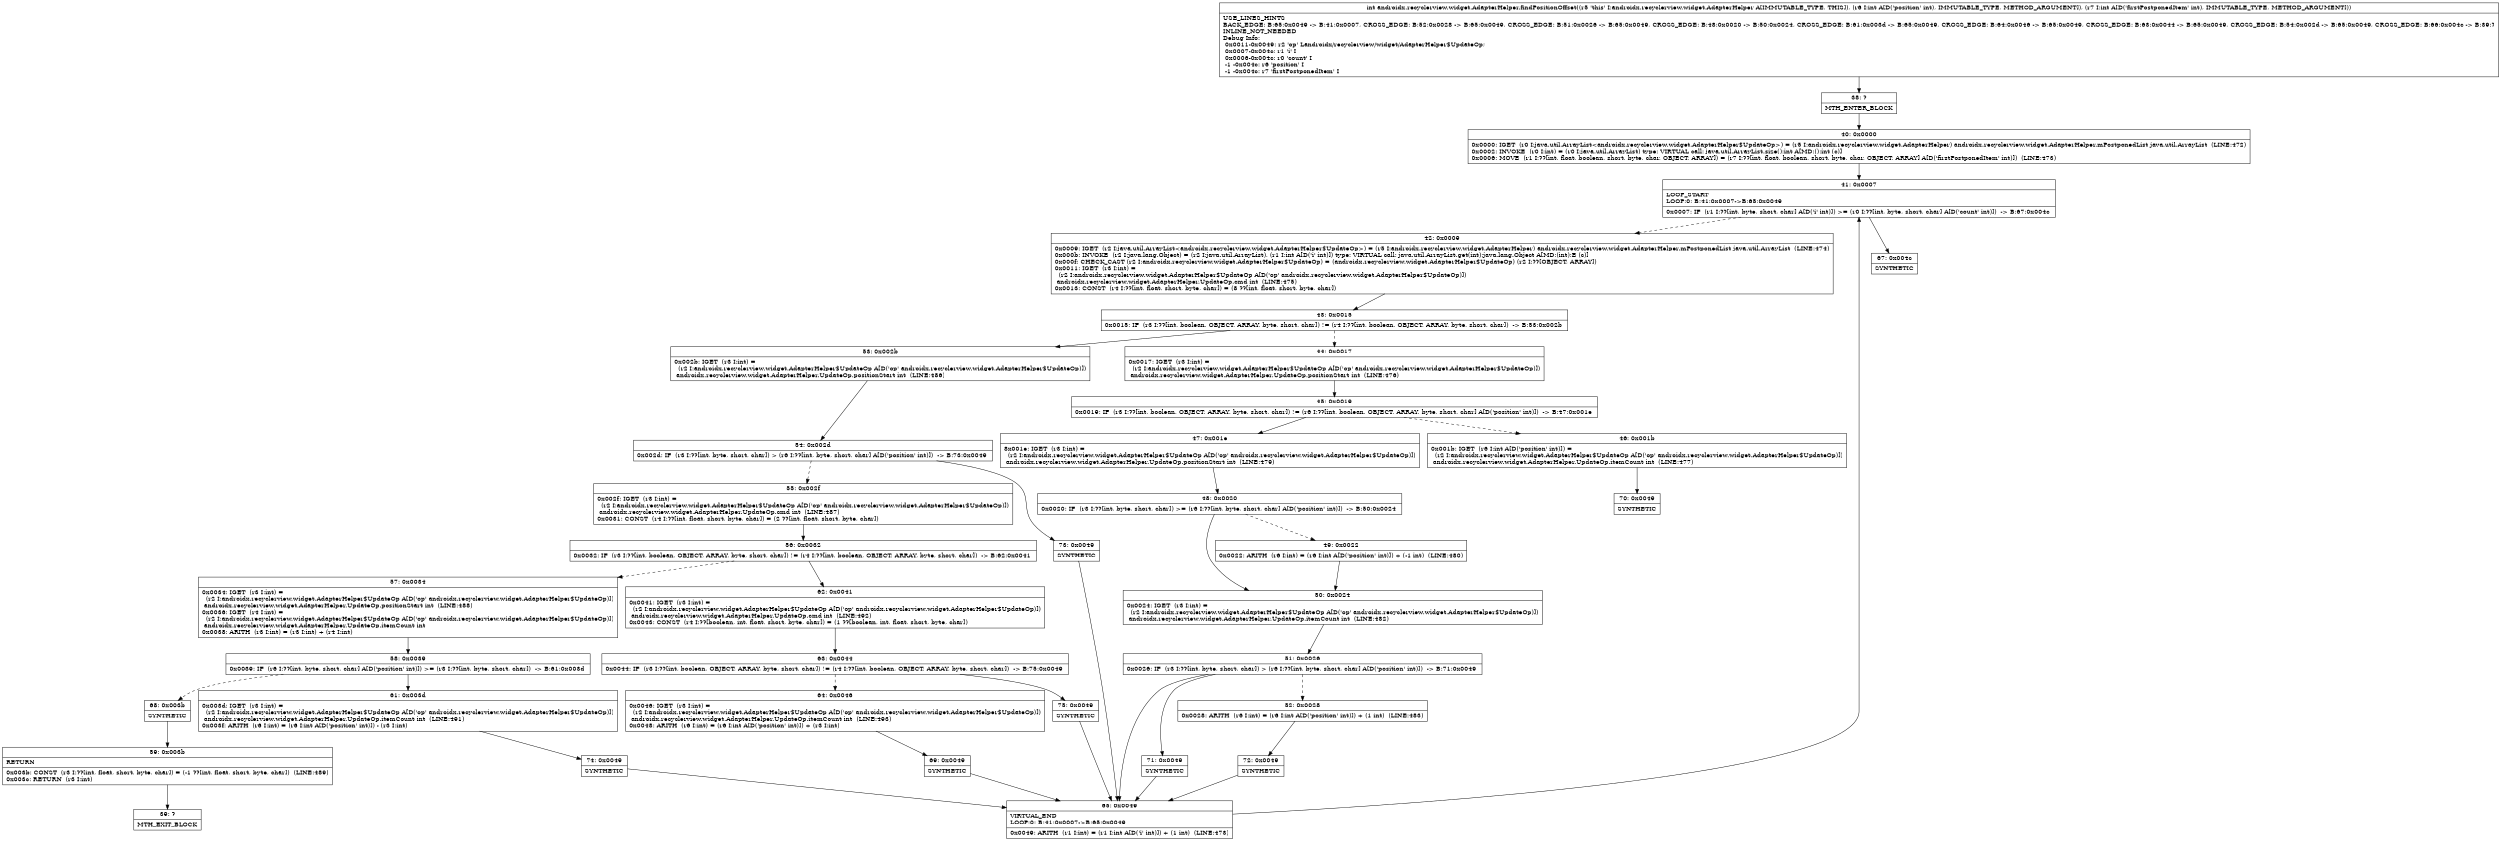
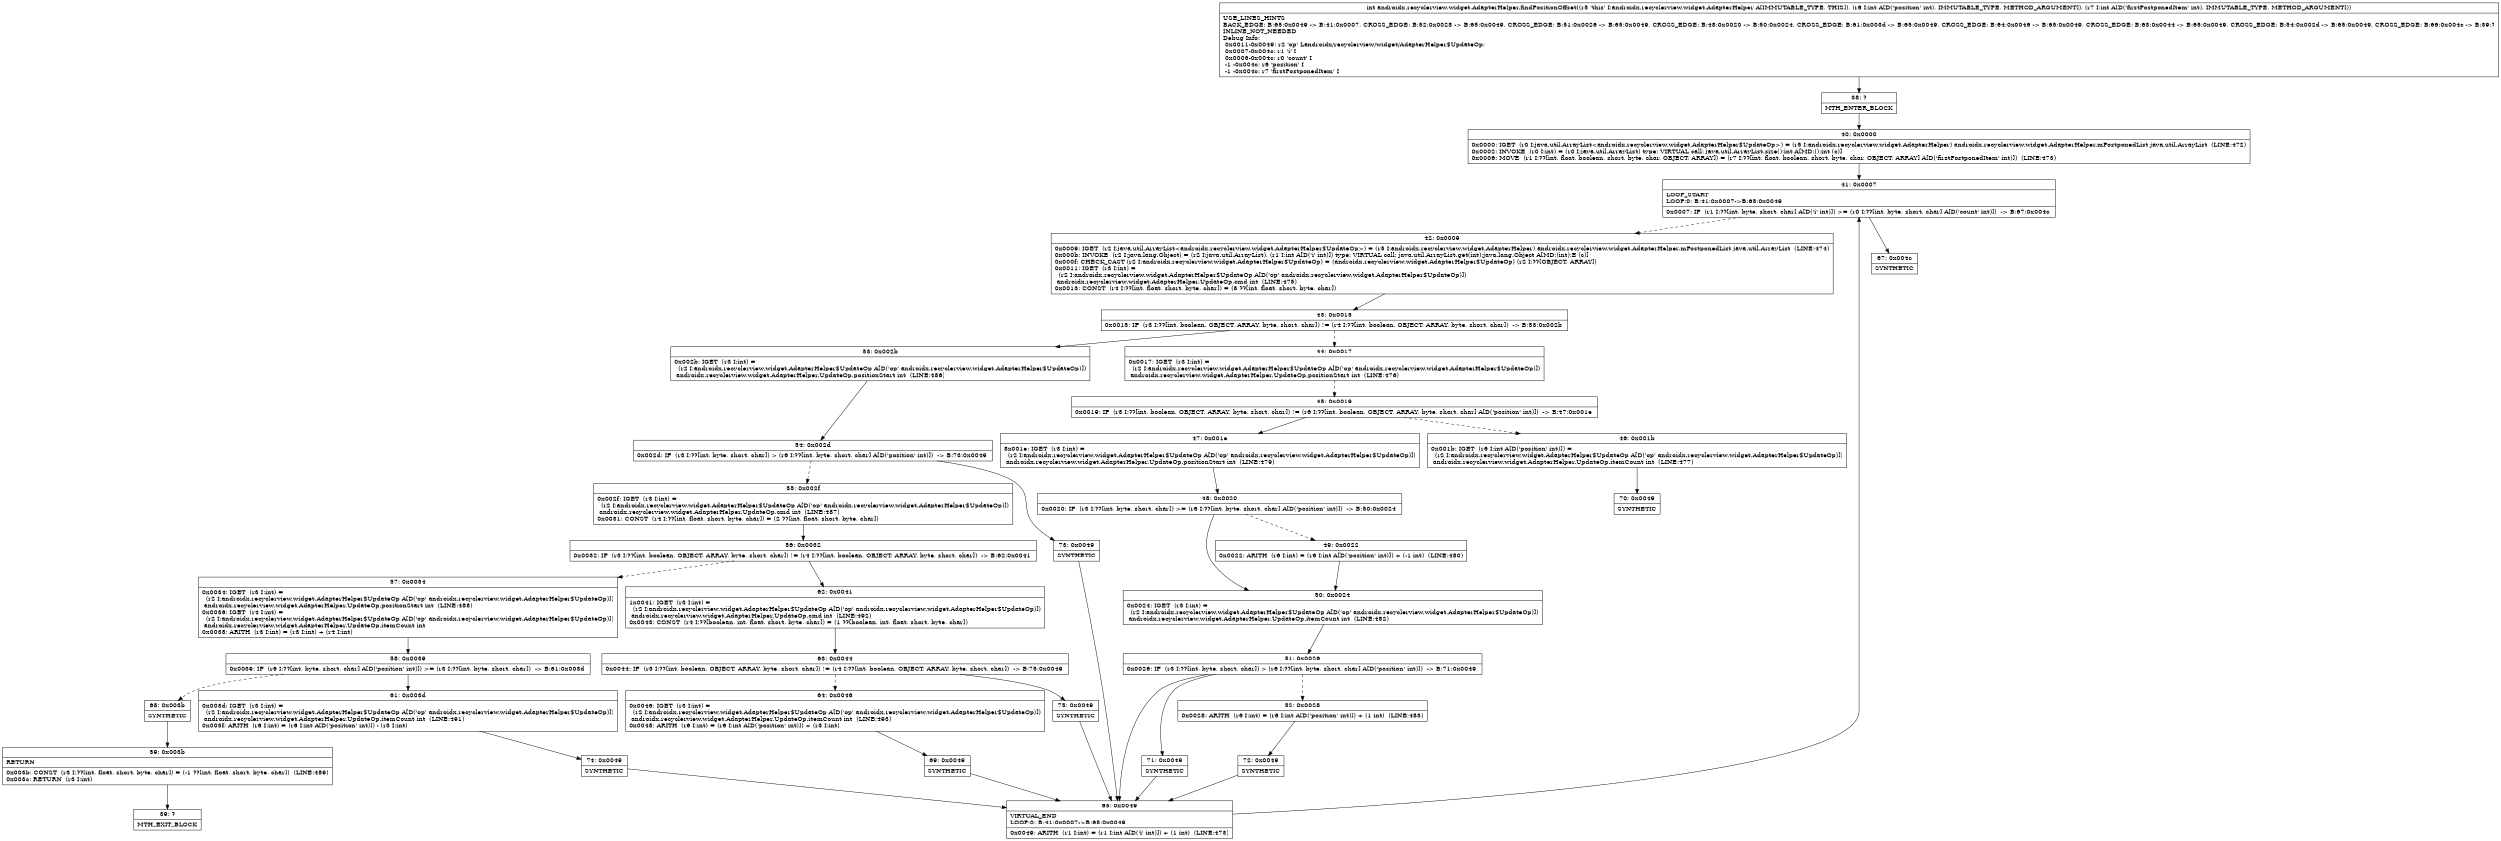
  digraph {
    node [shape=record]
    n1 [label="{38\:\ ?|MTH_ENTER_BLOCK\l}"]
    n2 [label="{40\:\ 0x0000|0x0000: IGET  (r0 I:java.util.ArrayList\<androidx.recyclerview.widget.AdapterHelper$UpdateOp\>) = (r5 I:androidx.recyclerview.widget.AdapterHelper) androidx.recyclerview.widget.AdapterHelper.mPostponedList java.util.ArrayList  (LINE:472)\l0x0002: INVOKE  (r0 I:int) = (r0 I:java.util.ArrayList) type: VIRTUAL call: java.util.ArrayList.size():int A[MD:():int (c)]\l0x0006: MOVE  (r1 I:??[int, float, boolean, short, byte, char, OBJECT, ARRAY]) = (r7 I:??[int, float, boolean, short, byte, char, OBJECT, ARRAY] A[D('firstPostponedItem' int)])  (LINE:473)\l}"]
    n3 [label="{41\:\ 0x0007|LOOP_START\lLOOP:0: B:41:0x0007\-\>B:65:0x0049\l|0x0007: IF  (r1 I:??[int, byte, short, char] A[D('i' int)]) \>= (r0 I:??[int, byte, short, char] A[D('count' int)])  \-\> B:67:0x004c \l}"]
    n4 [label="{42\:\ 0x0009|0x0009: IGET  (r2 I:java.util.ArrayList\<androidx.recyclerview.widget.AdapterHelper$UpdateOp\>) = (r5 I:androidx.recyclerview.widget.AdapterHelper) androidx.recyclerview.widget.AdapterHelper.mPostponedList java.util.ArrayList  (LINE:474)\l0x000b: INVOKE  (r2 I:java.lang.Object) = (r2 I:java.util.ArrayList), (r1 I:int A[D('i' int)]) type: VIRTUAL call: java.util.ArrayList.get(int):java.lang.Object A[MD:(int):E (c)]\l0x000f: CHECK_CAST (r2 I:androidx.recyclerview.widget.AdapterHelper$UpdateOp) = (androidx.recyclerview.widget.AdapterHelper$UpdateOp) (r2 I:??[OBJECT, ARRAY]) \l0x0011: IGET  (r3 I:int) = \l  (r2 I:androidx.recyclerview.widget.AdapterHelper$UpdateOp A[D('op' androidx.recyclerview.widget.AdapterHelper$UpdateOp)])\l androidx.recyclerview.widget.AdapterHelper.UpdateOp.cmd int  (LINE:475)\l0x0013: CONST  (r4 I:??[int, float, short, byte, char]) = (8 ??[int, float, short, byte, char]) \l}"]
    n5 [label="{67\:\ 0x004c|SYNTHETIC\l}"]
    n6 [label="{43\:\ 0x0015|0x0015: IF  (r3 I:??[int, boolean, OBJECT, ARRAY, byte, short, char]) != (r4 I:??[int, boolean, OBJECT, ARRAY, byte, short, char])  \-\> B:53:0x002b \l}"]
    n7 [label="{44\:\ 0x0017|0x0017: IGET  (r3 I:int) = \l  (r2 I:androidx.recyclerview.widget.AdapterHelper$UpdateOp A[D('op' androidx.recyclerview.widget.AdapterHelper$UpdateOp)])\l androidx.recyclerview.widget.AdapterHelper.UpdateOp.positionStart int  (LINE:476)\l}"]
    n8 [label="{53\:\ 0x002b|0x002b: IGET  (r3 I:int) = \l  (r2 I:androidx.recyclerview.widget.AdapterHelper$UpdateOp A[D('op' androidx.recyclerview.widget.AdapterHelper$UpdateOp)])\l androidx.recyclerview.widget.AdapterHelper.UpdateOp.positionStart int  (LINE:486)\l}"]
    n9 [label="{45\:\ 0x0019|0x0019: IF  (r3 I:??[int, boolean, OBJECT, ARRAY, byte, short, char]) != (r6 I:??[int, boolean, OBJECT, ARRAY, byte, short, char] A[D('position' int)])  \-\> B:47:0x001e \l}"]
    n10 [label="{54\:\ 0x002d|0x002d: IF  (r3 I:??[int, byte, short, char]) \> (r6 I:??[int, byte, short, char] A[D('position' int)])  \-\> B:73:0x0049 \l}"]
    n11 [label="{46\:\ 0x001b|0x001b: IGET  (r6 I:int A[D('position' int)]) = \l  (r2 I:androidx.recyclerview.widget.AdapterHelper$UpdateOp A[D('op' androidx.recyclerview.widget.AdapterHelper$UpdateOp)])\l androidx.recyclerview.widget.AdapterHelper.UpdateOp.itemCount int  (LINE:477)\l}"]
    n12 [label="{47\:\ 0x001e|8x001e: IGET  (r3 I:int) = \l  (r2 I:androidx.recyclerview.widget.AdapterHelper$UpdateOp A[D('op' androidx.recyclerview.widget.AdapterHelper$UpdateOp)])\l androidx.recyclerview.widget.AdapterHelper.UpdateOp.positionStart int  (LINE:479)\l}"]
    n13 [label="{70\:\ 0x0049|SYNTHETIC\l}"]
    n14 [label="{48\:\ 0x0020|0x0020: IF  (r3 I:??[int, byte, short, char]) \>= (r6 I:??[int, byte, short, char] A[D('position' int)])  \-\> B:50:0x0024 \l}"]
    n15 [label="{65\:\ 0x0049|VIRTUAL_END\lLOOP:0: B:41:0x0007\-\>B:65:0x0049\l|0x0049: ARITH  (r1 I:int) = (r1 I:int A[D('i' int)]) + (1 int)  (LINE:473)\l}"]
    n16 [label="{49\:\ 0x0022|0x0022: ARITH  (r6 I:int) = (r6 I:int A[D('position' int)]) + (\-1 int)  (LINE:480)\l}"]
    n17 [label="{50\:\ 0x0024|0x0024: IGET  (r3 I:int) = \l  (r2 I:androidx.recyclerview.widget.AdapterHelper$UpdateOp A[D('op' androidx.recyclerview.widget.AdapterHelper$UpdateOp)])\l androidx.recyclerview.widget.AdapterHelper.UpdateOp.itemCount int  (LINE:482)\l}"]
    n18 [label="{51\:\ 0x0026|0x0026: IF  (r3 I:??[int, byte, short, char]) \> (r6 I:??[int, byte, short, char] A[D('position' int)])  \-\> B:71:0x0049 \l}"]
    n19 [label="{52\:\ 0x0028|0x0028: ARITH  (r6 I:int) = (r6 I:int A[D('position' int)]) + (1 int)  (LINE:483)\l}"]
    n20 [label="{71\:\ 0x0049|SYNTHETIC\l}"]
    n21 [label="{72\:\ 0x0049|SYNTHETIC\l}"]
    n22 [label="{55\:\ 0x002f|0x002f: IGET  (r3 I:int) = \l  (r2 I:androidx.recyclerview.widget.AdapterHelper$UpdateOp A[D('op' androidx.recyclerview.widget.AdapterHelper$UpdateOp)])\l androidx.recyclerview.widget.AdapterHelper.UpdateOp.cmd int  (LINE:487)\l0x0031: CONST  (r4 I:??[int, float, short, byte, char]) = (2 ??[int, float, short, byte, char]) \l}"]
    n23 [label="{73\:\ 0x0049|SYNTHETIC\l}"]
    n24 [label="{56\:\ 0x0032|0x0032: IF  (r3 I:??[int, boolean, OBJECT, ARRAY, byte, short, char]) != (r4 I:??[int, boolean, OBJECT, ARRAY, byte, short, char])  \-\> B:62:0x0041 \l}"]
    n25 [label="{57\:\ 0x0034|0x0034: IGET  (r3 I:int) = \l  (r2 I:androidx.recyclerview.widget.AdapterHelper$UpdateOp A[D('op' androidx.recyclerview.widget.AdapterHelper$UpdateOp)])\l androidx.recyclerview.widget.AdapterHelper.UpdateOp.positionStart int  (LINE:488)\l0x0036: IGET  (r4 I:int) = \l  (r2 I:androidx.recyclerview.widget.AdapterHelper$UpdateOp A[D('op' androidx.recyclerview.widget.AdapterHelper$UpdateOp)])\l androidx.recyclerview.widget.AdapterHelper.UpdateOp.itemCount int \l0x0038: ARITH  (r3 I:int) = (r3 I:int) + (r4 I:int) \l}"]
-   n26 [label="{62\:\ 0x0041|0x0041: IGET  (r3 I:int) = \l  (r2 I:androidx.recyclerview.widget.AdapterHelper$UpdateOp A[D('op' androidx.recyclerview.widget.AdapterHelper$UpdateOp)])\l androidx.recyclerview.widget.AdapterHelper.UpdateOp.cmd int  (LINE:492)\l0x0043: CONST  (r4 I:??[boolean, int, float, short, byte, char]) = (1 ??[boolean, int, float, short, byte, char]) \l}"]
+   n26 [label="{62\:\ 0x0041|1x0041: IGET  (r3 I:int) = \l  (r2 I:androidx.recyclerview.widget.AdapterHelper$UpdateOp A[D('op' androidx.recyclerview.widget.AdapterHelper$UpdateOp)])\l androidx.recyclerview.widget.AdapterHelper.UpdateOp.cmd int  (LINE:492)\l0x0043: CONST  (r4 I:??[boolean, int, float, short, byte, char]) = (1 ??[boolean, int, float, short, byte, char]) \l}"]
    n27 [label="{58\:\ 0x0039|0x0039: IF  (r6 I:??[int, byte, short, char] A[D('position' int)]) \>= (r3 I:??[int, byte, short, char])  \-\> B:61:0x003d \l}"]
    n28 [label="{63\:\ 0x0044|0x0044: IF  (r3 I:??[int, boolean, OBJECT, ARRAY, byte, short, char]) != (r4 I:??[int, boolean, OBJECT, ARRAY, byte, short, char])  \-\> B:75:0x0049 \l}"]
    n29 [label="{61\:\ 0x003d|0x003d: IGET  (r3 I:int) = \l  (r2 I:androidx.recyclerview.widget.AdapterHelper$UpdateOp A[D('op' androidx.recyclerview.widget.AdapterHelper$UpdateOp)])\l androidx.recyclerview.widget.AdapterHelper.UpdateOp.itemCount int  (LINE:491)\l0x003f: ARITH  (r6 I:int) = (r6 I:int A[D('position' int)]) \- (r3 I:int) \l}"]
    n30 [label="{68\:\ 0x003b|SYNTHETIC\l}"]
    n31 [label="{74\:\ 0x0049|SYNTHETIC\l}"]
    n32 [label="{59\:\ 0x003b|RETURN\l|0x003b: CONST  (r3 I:??[int, float, short, byte, char]) = (\-1 ??[int, float, short, byte, char])  (LINE:489)\l0x003c: RETURN  (r3 I:int) \l}"]
    n33 [label="{39\:\ ?|MTH_EXIT_BLOCK\l}"]
    n34 [label="{64\:\ 0x0046|0x0046: IGET  (r3 I:int) = \l  (r2 I:androidx.recyclerview.widget.AdapterHelper$UpdateOp A[D('op' androidx.recyclerview.widget.AdapterHelper$UpdateOp)])\l androidx.recyclerview.widget.AdapterHelper.UpdateOp.itemCount int  (LINE:493)\l0x0048: ARITH  (r6 I:int) = (r6 I:int A[D('position' int)]) + (r3 I:int) \l}"]
    n35 [label="{75\:\ 0x0049|SYNTHETIC\l}"]
    n36 [label="{69\:\ 0x0049|SYNTHETIC\l}"]
    n37 [label="{int androidx.recyclerview.widget.AdapterHelper.findPositionOffset((r5 'this' I:androidx.recyclerview.widget.AdapterHelper A[IMMUTABLE_TYPE, THIS]), (r6 I:int A[D('position' int), IMMUTABLE_TYPE, METHOD_ARGUMENT]), (r7 I:int A[D('firstPostponedItem' int), IMMUTABLE_TYPE, METHOD_ARGUMENT]))  | USE_LINES_HINTS\lBACK_EDGE: B:65:0x0049 \-\> B:41:0x0007, CROSS_EDGE: B:52:0x0028 \-\> B:65:0x0049, CROSS_EDGE: B:51:0x0026 \-\> B:65:0x0049, CROSS_EDGE: B:48:0x0020 \-\> B:50:0x0024, CROSS_EDGE: B:61:0x003d \-\> B:65:0x0049, CROSS_EDGE: B:64:0x0046 \-\> B:65:0x0049, CROSS_EDGE: B:63:0x0044 \-\> B:65:0x0049, CROSS_EDGE: B:54:0x002d \-\> B:65:0x0049, CROSS_EDGE: B:66:0x004c \-\> B:39:?\lINLINE_NOT_NEEDED\lDebug Info:\l  0x0011\-0x0049: r2 'op' Landroidx\/recyclerview\/widget\/AdapterHelper$UpdateOp;\l  0x0007\-0x004c: r1 'i' I\l  0x0006\-0x004c: r0 'count' I\l  \-1 \-0x004c: r6 'position' I\l  \-1 \-0x004c: r7 'firstPostponedItem' I\l}"]
    n1 -> n2
    n2 -> n3
    n3 -> n4 [style=dashed]
    n3 -> n5
    n4 -> n6
    n6 -> n7 [style=dashed]
    n6 -> n8
-   n7 -> n9
+   n7 -> n9 [style=dashed]
    n8 -> n10
    n9 -> n11 [style=dashed]
    n9 -> n12
    n10 -> n22 [style=dashed]
    n10 -> n23
    n11 -> n13
    n12 -> n14
    n14 -> n16 [style=dashed]
    n14 -> n17
    n15 -> n3
    n16 -> n17
    n17 -> n18
    n18 -> n15
    n18 -> n19 [style=dashed]
    n18 -> n20
    n19 -> n21
    n20 -> n15
    n21 -> n15
    n22 -> n24
    n23 -> n15
    n24 -> n25 [style=dashed]
    n24 -> n26
    n25 -> n27
    n26 -> n28
    n27 -> n29
    n27 -> n30 [style=dashed]
    n28 -> n34 [style=dashed]
    n28 -> n35
    n29 -> n31
    n30 -> n32
    n31 -> n15
    n32 -> n33
    n34 -> n36
    n35 -> n15
    n36 -> n15
    n37 -> n1
  }
